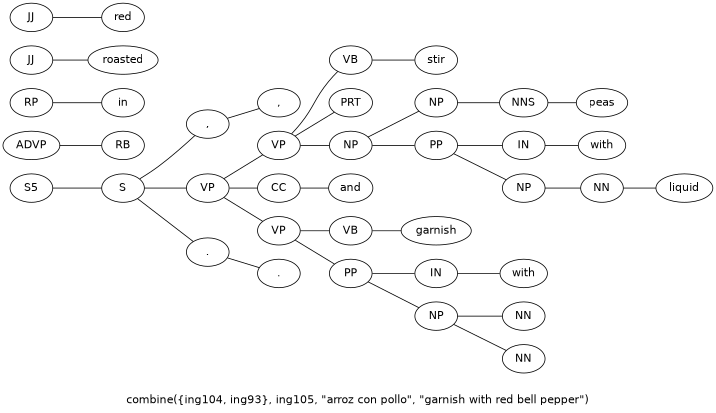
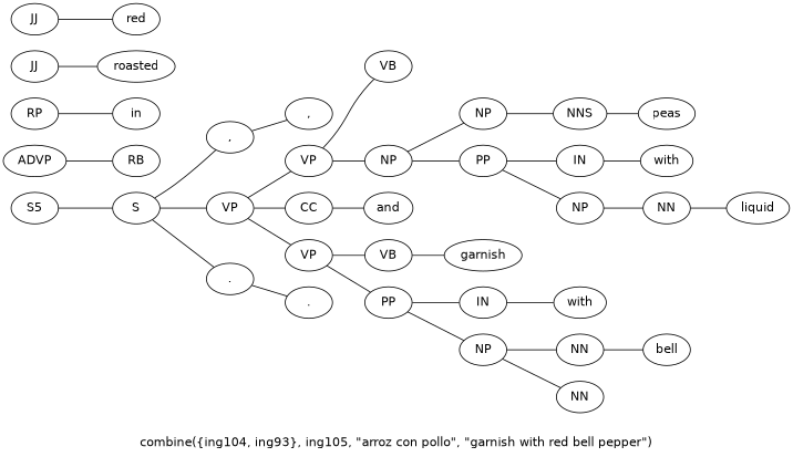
  graph {
    fontname="DejaVu Sans"
    label="combine({ing104, ing93}, ing105, \"arroz con pollo\", \"garnish with red bell pepper\")"
    rankdir=LR
    node [fontname="DejaVu Sans"]
    edge [fontname="DejaVu Sans"]
    n1 [label=S5]
    n2 [label=S]
    n3 [label=","]
    n4 [label=VP]
    n5 [label="."]
    n6 [label=ADVP]
    n7 [label=RB]
    n8 [label=","]
    n9 [label=VP]
    n10 [label=CC]
    n11 [label=VP]
    n12 [label="."]
    n13 [label=VB]
-   n14 [label=PRT]
    n15 [label=NP]
    n16 [label=and]
    n17 [label=VB]
    n18 [label=PP]
-   n19 [label=stir]
    n20 [label=NP]
    n21 [label=PP]
    n22 [label=RP]
    n23 [label=in]
    n24 [label=NNS]
    n25 [label=IN]
    n26 [label=NP]
    n27 [label=peas]
    n28 [label=with]
    n29 [label=NN]
    n30 [label=liquid]
    n31 [label=garnish]
    n32 [label=IN]
    n33 [label=NP]
    n34 [label=with]
    n35 [label=NN]
    n36 [label=NN]
+   n37 [label=bell]
    n38 [label=JJ]
    n39 [label=roasted]
    n40 [label=JJ]
    n41 [label=red]
    n1 -- n2
    n2 -- n3
    n2 -- n4
    n2 -- n5
    n3 -- n8
    n4 -- n9
    n4 -- n10
    n4 -- n11
    n5 -- n12
    n6 -- n7
    n9 -- n13
-   n9 -- n14
    n9 -- n15
    n10 -- n16
    n11 -- n17
    n11 -- n18
-   n13 -- n19
    n15 -- n20
    n15 -- n21
    n17 -- n31
    n18 -- n32
    n18 -- n33
    n20 -- n24
    n21 -- n25
    n21 -- n26
    n22 -- n23
    n24 -- n27
    n25 -- n28
    n26 -- n29
    n29 -- n30
    n32 -- n34
    n33 -- n35
    n33 -- n36
+   n35 -- n37
    n38 -- n39
    n40 -- n41
  }
